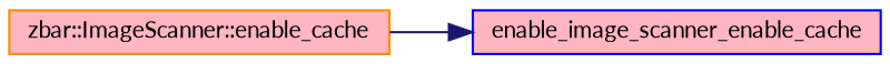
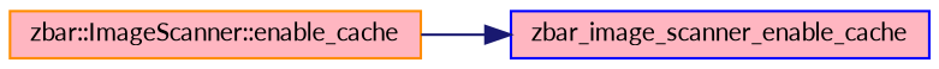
  digraph {
    rankdir=LR
    fontname=Lato
    node [fillcolor=lightpink fontname=Lato fontsize=10 shape=record style=filled]
    n1 [color=darkorange fontcolor=black height=0.2 label="zbar::ImageScanner::enable_cache" width=0.4]
-   n2 [color=blue height=0.2 label=enable_image_scanner_enable_cache width=0.4]
+   n2 [color=blue height=0.2 label=zbar_image_scanner_enable_cache width=0.4]
    n1 -> n2 [color=midnightblue fontname=Lato fontsize=10 labelfontname=Helvetica labelfontsize=10 style=solid]
  }
